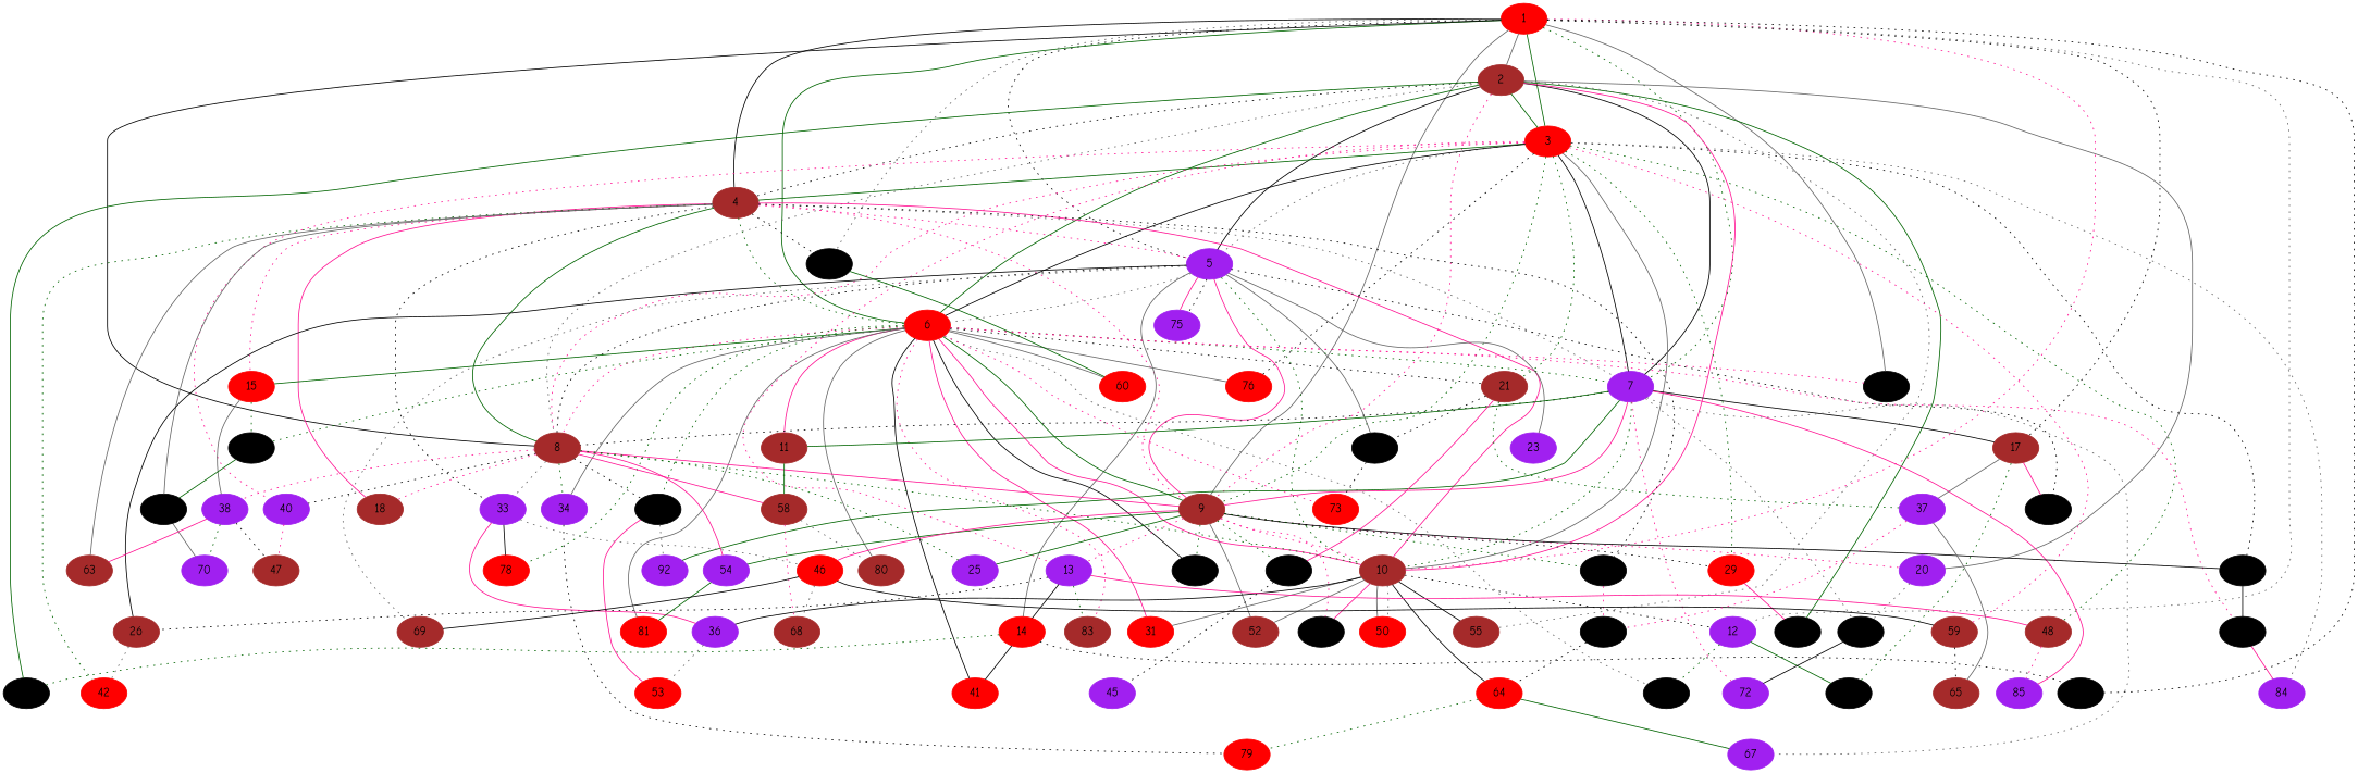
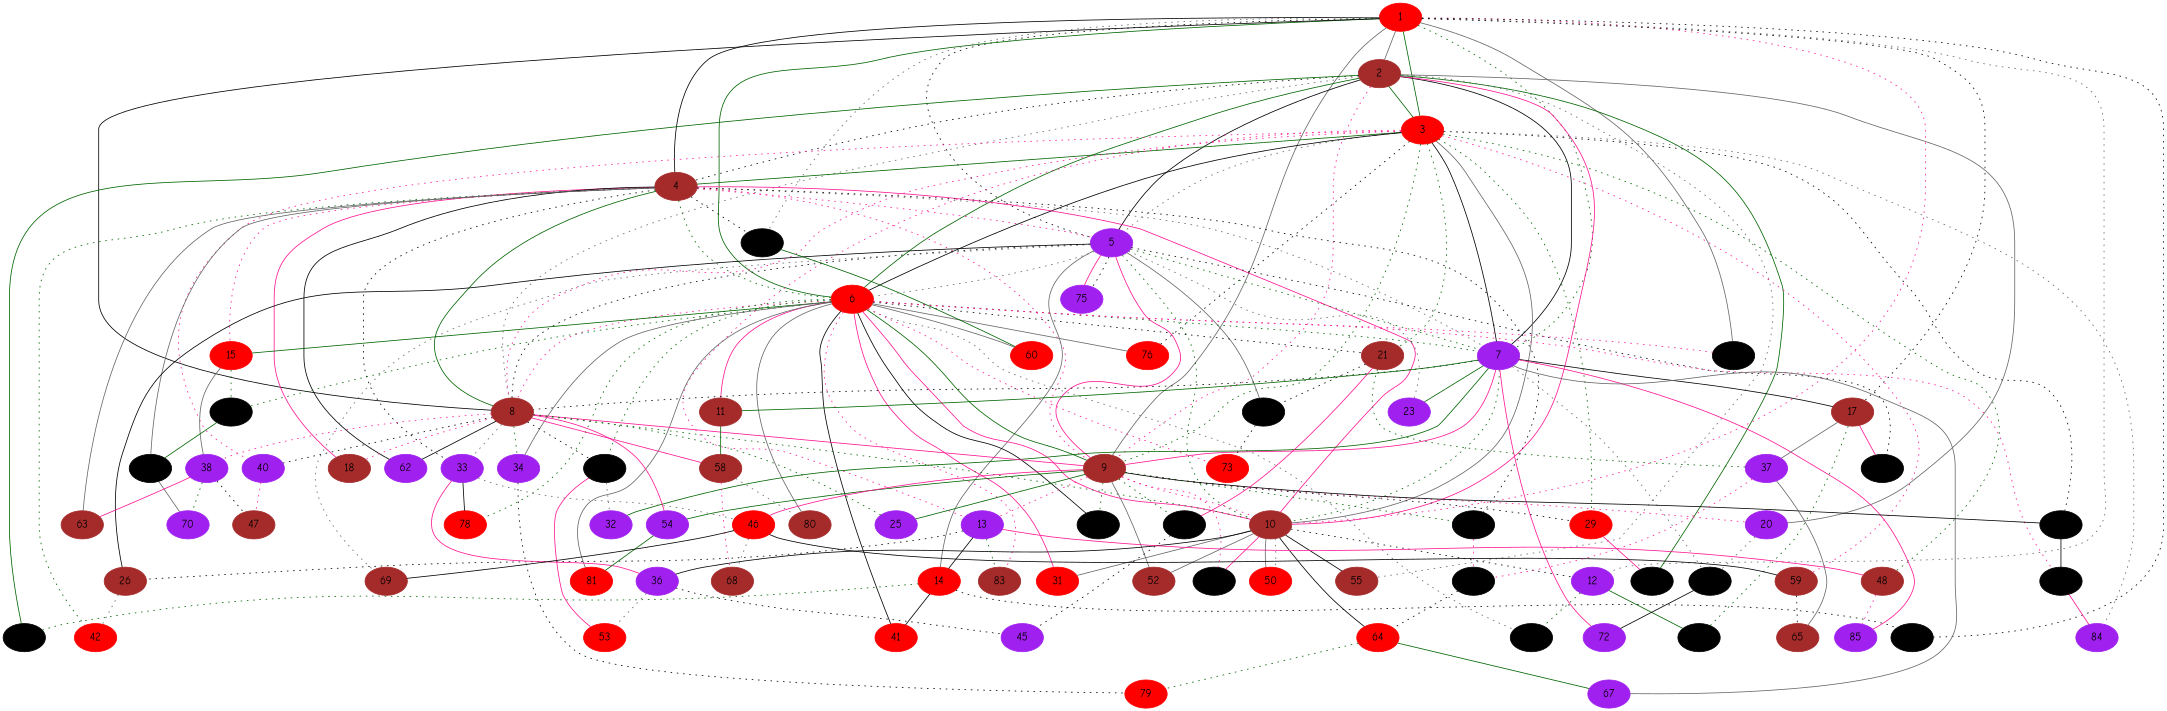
  graph {
    fontname="Comic Neue"
    node [color=purple fontname="Comic Neue" style=filled]
    edge [color=black fontname="Comic Neue" style=dotted]
    1 [color=red]
    2 [color=brown]
    3 [color=red]
    4 [color=brown]
    5
    6 [color=red]
    7
    8 [color=brown]
    9 [color=brown]
    10 [color=brown]
    12
    17 [color=brown]
    19 [color=black]
    51 [color=black]
    66 [color=black]
    20
    44 [color=black]
    55 [color=brown]
    61 [color=black]
    13
    21 [color=brown]
    29 [color=red]
    40
    48 [color=brown]
    59 [color=brown]
    71 [color=black]
    76 [color=red]
    84
    15 [color=red]
    18 [color=brown]
    33
    35 [color=black]
    42 [color=red]
    49 [color=black]
+   62
    63 [color=brown]
    14 [color=red]
    22 [color=black]
    23
    26 [color=brown]
    30 [color=black]
    69 [color=brown]
    75
    11 [color=brown]
    16 [color=black]
    28 [color=black]
    31 [color=red]
    34
    39 [color=black]
    41 [color=red]
    43 [color=black]
    60 [color=red]
    73 [color=red]
    74 [color=black]
    78 [color=red]
    80 [color=brown]
    81 [color=red]
    83 [color=brown]
-   32 [label=92]
+   32
    85
    24 [color=black]
    67
    72
    25
    38
    54
    58 [color=brown]
    27 [color=black]
    46 [color=red]
    52 [color=brown]
    77 [color=black]
    36
    50 [color=red]
    64 [color=red]
    57 [color=black]
    37
    47 [color=brown]
    65 [color=brown]
    70
    56 [color=black]
    53 [color=red]
    79 [color=red]
    68 [color=brown]
    45
    1 -- 2 [color=gray40 style=solid]
    1 -- 3 [color=darkgreen style=solid]
    1 -- 4 [style=solid]
    1 -- 5
    1 -- 6 [color=darkgreen style=solid]
    1 -- 7 [color=darkgreen]
    1 -- 8 [style=solid]
    1 -- 9 [color=gray40 style=solid]
    1 -- 10 [color=deeppink]
    1 -- 12 [color=gray40]
    1 -- 17
    1 -- 19 [color=gray40]
    1 -- 51 [color=gray40 style=solid]
    1 -- 66
    2 -- 3 [color=darkgreen style=solid]
    2 -- 4
    2 -- 5 [style=solid]
    2 -- 6 [color=darkgreen style=solid]
    2 -- 7 [style=solid]
    2 -- 8 [color=gray40]
    2 -- 9 [color=deeppink]
    2 -- 10 [color=deeppink style=solid]
    2 -- 20 [color=gray40 style=solid]
    2 -- 44 [color=darkgreen style=solid]
    2 -- 55 [color=gray40]
    2 -- 61 [color=darkgreen style=solid]
    3 -- 4 [color=darkgreen style=solid]
    3 -- 5 [color=gray40]
    3 -- 6 [style=solid]
    3 -- 7 [style=solid]
    3 -- 8 [color=deeppink]
    3 -- 9 [color=darkgreen]
    3 -- 10 [color=gray40 style=solid]
    3 -- 13 [color=deeppink]
    3 -- 21 [color=darkgreen]
    3 -- 29 [color=darkgreen]
    3 -- 40 [color=deeppink]
    3 -- 48 [color=darkgreen]
    3 -- 59 [color=deeppink]
    3 -- 71
    3 -- 76
    3 -- 84 [color=gray40]
    4 -- 5 [color=deeppink]
    4 -- 6 [color=darkgreen]
    4 -- 7 [color=gray40]
    4 -- 8 [color=darkgreen style=solid]
    4 -- 9 [color=deeppink]
    4 -- 10 [color=deeppink style=solid]
    4 -- 19
    4 -- 15 [color=deeppink]
    4 -- 18 [color=deeppink style=solid]
    4 -- 33
    4 -- 35 [color=gray40 style=solid]
    4 -- 42 [color=darkgreen]
    4 -- 49
+   4 -- 62 [style=solid]
    4 -- 63 [color=gray40 style=solid]
    5 -- 6 [color=gray40]
+   5 -- 7 [color=darkgreen]
    5 -- 8
    5 -- 9 [color=deeppink style=solid]
    5 -- 10 [color=darkgreen]
    5 -- 14 [color=gray40 style=solid]
    5 -- 22 [color=gray40 style=solid]
-   5 -- 23 [color=gray40 style=solid]
+   5 -- 23 [color=gray40]
    5 -- 26 [style=solid]
    5 -- 30
    5 -- 69 [color=gray40]
    5 -- 75 [color=deeppink style=solid]
    5 -- 75
    6 -- 7 [color=darkgreen]
    6 -- 8 [color=deeppink]
    6 -- 9 [color=darkgreen style=solid]
    6 -- 10 [color=deeppink style=solid]
    6 -- 51 [color=deeppink]
    6 -- 21
    6 -- 76 [color=gray40 style=solid]
    6 -- 15 [color=darkgreen style=solid]
    6 -- 11 [color=deeppink style=solid]
    6 -- 16 [color=darkgreen]
    6 -- 28 [color=darkgreen]
    6 -- 31 [color=deeppink style=solid]
    6 -- 34 [color=gray40 style=solid]
    6 -- 39 [style=solid]
    6 -- 41 [style=solid]
    6 -- 43 [color=gray40]
    6 -- 60 [color=gray40 style=solid]
    6 -- 73 [color=deeppink]
    6 -- 74 [color=deeppink]
    6 -- 78 [color=darkgreen]
    6 -- 80 [color=gray40 style=solid]
    6 -- 81 [color=gray40 style=solid]
    6 -- 83 [color=deeppink]
    7 -- 8
    7 -- 9 [color=deeppink style=solid]
    7 -- 10 [color=darkgreen]
    7 -- 17 [style=solid]
+   7 -- 23 [color=darkgreen style=solid]
    7 -- 11 [color=darkgreen style=solid]
    7 -- 32 [color=darkgreen style=solid]
    7 -- 85 [color=deeppink style=solid]
    7 -- 24 [color=gray40]
-   7 -- 67 [color=gray40]
-   7 -- 72 [color=deeppink]
+   7 -- 67 [color=gray40 style=solid]
+   7 -- 72 [color=deeppink style=solid]
    8 -- 9 [color=deeppink style=solid]
    8 -- 10 [color=darkgreen]
    8 -- 40
    8 -- 18 [color=deeppink]
    8 -- 33 [color=gray40]
+   8 -- 62 [style=solid]
    8 -- 28
    8 -- 34 [color=darkgreen]
    8 -- 25 [color=darkgreen]
    8 -- 38 [color=deeppink]
    8 -- 54 [color=deeppink style=solid]
    8 -- 58 [color=deeppink style=solid]
    9 -- 10 [color=deeppink]
    9 -- 20 [color=deeppink]
    9 -- 13 [color=deeppink]
    9 -- 29
    9 -- 71 [style=solid]
    9 -- 49 [color=darkgreen]
    9 -- 39 [color=darkgreen]
    9 -- 25 [color=darkgreen style=solid]
    9 -- 54 [color=darkgreen style=solid]
    9 -- 27 [color=darkgreen]
    9 -- 46 [color=deeppink style=solid]
    9 -- 52 [color=gray40 style=solid]
    9 -- 77 [color=deeppink]
    10 -- 12
    10 -- 55 [style=solid]
    10 -- 31 [color=gray40 style=solid]
    10 -- 52 [color=gray40 style=solid]
    10 -- 77 [color=deeppink style=solid]
    10 -- 36 [style=solid]
    10 -- 50 [color=gray40 style=solid]
    10 -- 50 [color=gray40]
    10 -- 64 [style=solid]
    12 -- 43 [color=darkgreen]
    12 -- 57 [color=darkgreen style=solid]
    17 -- 30 [color=deeppink style=solid]
    17 -- 57 [color=darkgreen]
    17 -- 37 [color=gray40 style=solid]
    19 -- 60 [color=darkgreen style=solid]
    20 -- 24 [color=gray40]
    13 -- 48 [color=deeppink style=solid]
    13 -- 14 [style=solid]
    13 -- 26
    13 -- 83 [color=darkgreen]
    21 -- 22
    21 -- 27 [color=deeppink style=solid]
    21 -- 37 [color=darkgreen]
    29 -- 44 [color=deeppink style=solid]
    40 -- 47 [color=deeppink]
    48 -- 85 [color=deeppink]
    59 -- 65
    71 -- 74 [style=solid]
    15 -- 16 [color=darkgreen]
    15 -- 38 [color=gray40 style=solid]
    33 -- 78 [style=solid]
    33 -- 46 [color=gray40]
    33 -- 36 [color=deeppink style=solid]
    35 -- 70 [color=gray40 style=solid]
    49 -- 56 [color=deeppink]
    14 -- 66
    14 -- 61 [color=darkgreen]
    14 -- 41 [style=solid]
    22 -- 73
    26 -- 42 [color=gray40]
    11 -- 58 [color=darkgreen style=solid]
    16 -- 35 [color=darkgreen style=solid]
    28 -- 32 [color=gray40]
    28 -- 53 [color=deeppink style=solid]
    34 -- 79
    74 -- 84 [color=deeppink style=solid]
    24 -- 72 [style=solid]
    38 -- 63 [color=deeppink style=solid]
    38 -- 47
    38 -- 70 [color=darkgreen]
    54 -- 81 [color=darkgreen style=solid]
    58 -- 80 [color=gray40]
    58 -- 68 [color=deeppink]
    27 -- 45
    46 -- 59 [style=solid]
    46 -- 69 [style=solid]
    46 -- 68 [color=gray40]
    36 -- 53 [color=gray40]
+   36 -- 45
    64 -- 67 [color=darkgreen style=solid]
    64 -- 79 [color=darkgreen]
    37 -- 65 [color=gray40 style=solid]
    37 -- 56 [color=deeppink]
    56 -- 64
  }
